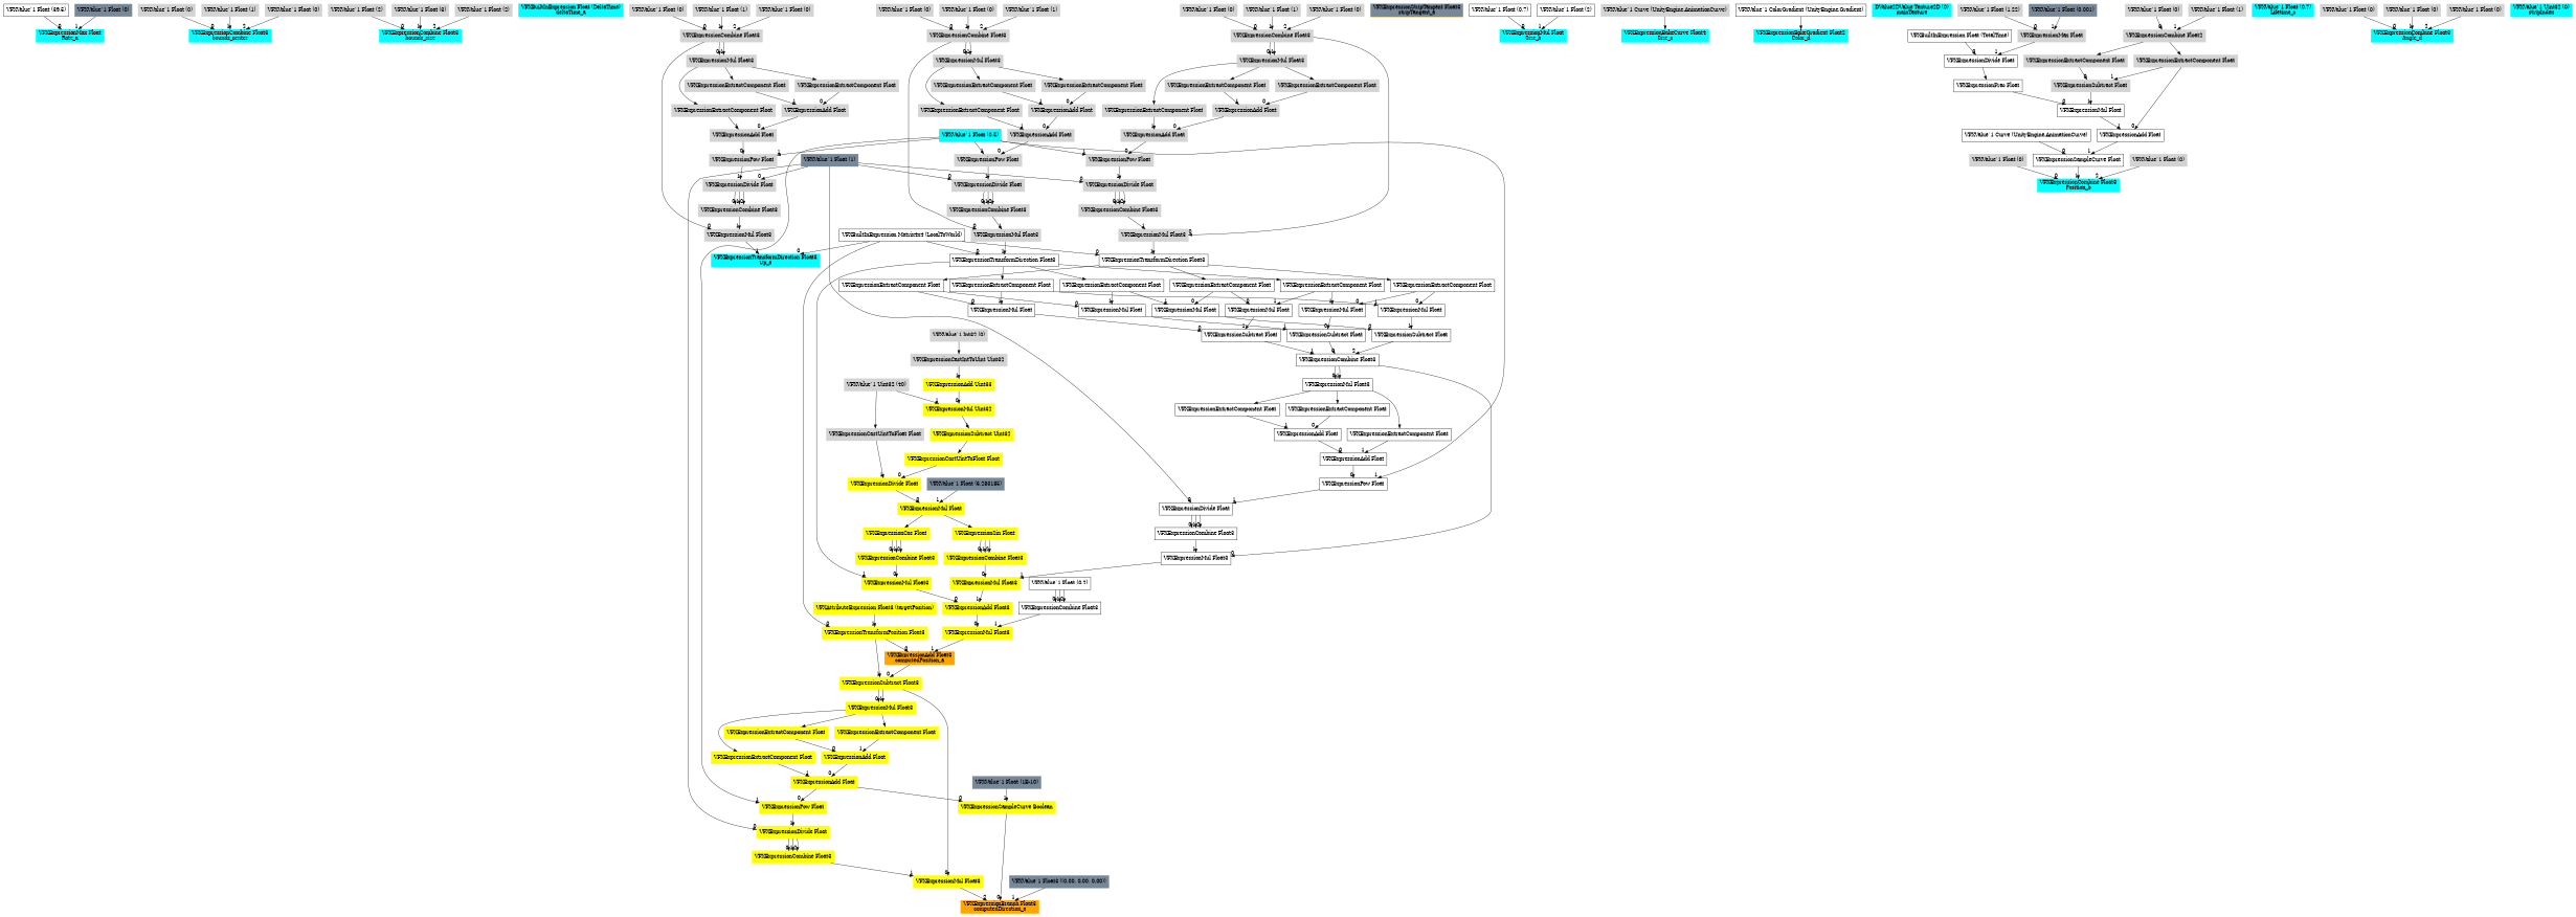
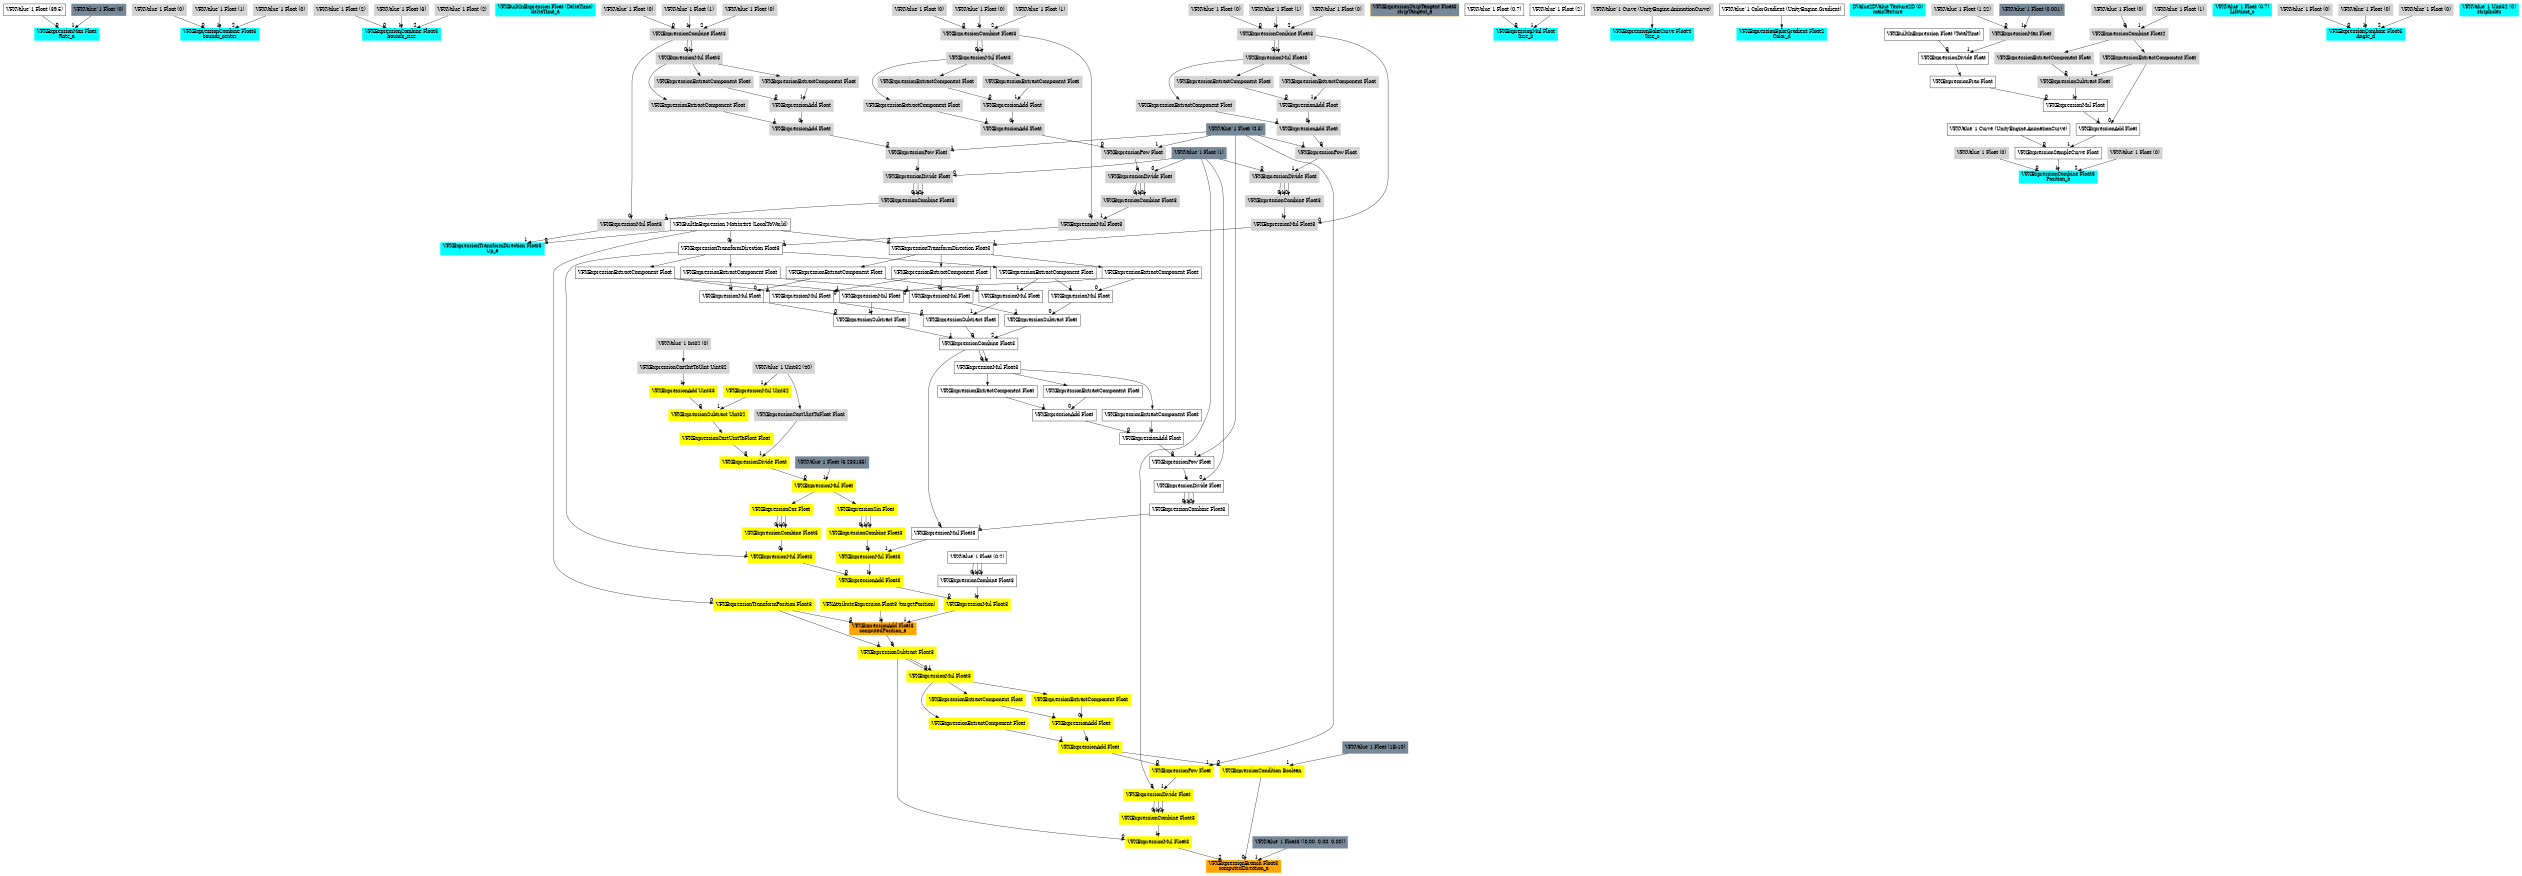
  digraph {
    node [color=lightgray shape=box style=filled]
    edge [headlabel=1]
    n1 [color=cyan label="VFXExpressionMax Float\nRate_a"]
    n2 [label="VFXValue`1 Float (39,5)" color="" style=""]
    n3 [color=lightslategray label="VFXValue`1 Float (0)"]
    n4 [color=cyan label="VFXExpressionCombine Float3\nbounds_center"]
    n5 [label="VFXValue`1 Float (0)"]
    n6 [label="VFXValue`1 Float (1)"]
    n7 [label="VFXValue`1 Float (0)"]
    n8 [color=cyan label="VFXExpressionCombine Float3\nbounds_size"]
    n9 [label="VFXValue`1 Float (2)"]
    n10 [label="VFXValue`1 Float (3)"]
    n11 [label="VFXValue`1 Float (2)"]
    n12 [color=cyan label="VFXBuiltInExpression Float (DeltaTime)\ndeltaTime_a"]
    n13 [color=cyan label="VFXExpressionTransformDirection Float3\nUp_a"]
    n14 [label="VFXBuiltInExpression Matrix4x4 (LocalToWorld)" color="" style=""]
    n15 [color=yellow label="VFXExpressionTransformPosition Float3"]
    n16 [label="VFXExpressionTransformDirection Float3" color="" style=""]
    n17 [label="VFXExpressionTransformDirection Float3" color="" style=""]
    n18 [color=orange label="VFXExpressionAdd Float3\ncomputedPosition_a"]
    n19 [color=yellow label="VFXExpressionSubtract Float3"]
    n20 [color=yellow label="VFXExpressionMul Float3"]
    n21 [label="VFXExpressionExtractComponent Float" color="" style=""]
    n22 [label="VFXExpressionExtractComponent Float" color="" style=""]
    n23 [label="VFXExpressionExtractComponent Float" color="" style=""]
    n24 [label="VFXExpressionExtractComponent Float" color="" style=""]
    n25 [label="VFXExpressionExtractComponent Float" color="" style=""]
    n26 [label="VFXExpressionExtractComponent Float" color="" style=""]
    n27 [label="VFXExpressionMul Float3"]
    n28 [label="VFXExpressionCombine Float3"]
    n29 [label="VFXExpressionMul Float3"]
    n30 [label="VFXExpressionExtractComponent Float"]
    n31 [label="VFXExpressionExtractComponent Float"]
    n32 [label="VFXExpressionExtractComponent Float"]
    n33 [label="VFXValue`1 Float (0)"]
    n34 [label="VFXValue`1 Float (1)"]
    n35 [label="VFXValue`1 Float (0)"]
    n36 [label="VFXExpressionCombine Float3"]
    n37 [label="VFXExpressionDivide Float"]
    n38 [color=lightslategray label="VFXValue`1 Float (1)"]
    n39 [label="VFXExpressionDivide Float"]
    n40 [label="VFXExpressionDivide Float"]
    n41 [label="VFXExpressionDivide Float" color="" style=""]
    n42 [color=yellow label="VFXExpressionDivide Float"]
    n43 [label="VFXExpressionCombine Float3"]
    n44 [label="VFXExpressionCombine Float3"]
    n45 [label="VFXExpressionCombine Float3" color="" style=""]
    n46 [color=yellow label="VFXExpressionCombine Float3"]
    n47 [label="VFXExpressionPow Float"]
    n48 [label="VFXExpressionAdd Float"]
    n49 [label="VFXExpressionAdd Float"]
-   n50 [color=lightslategray label="VFXValue`1 Float (0,5)" fillcolor=cyan]
+   n50 [color=lightslategray label="VFXValue`1 Float (0,5)"]
    n51 [label="VFXExpressionPow Float"]
    n52 [label="VFXExpressionPow Float"]
    n53 [label="VFXExpressionPow Float" color="" style=""]
    n54 [color=yellow label="VFXExpressionPow Float"]
    n55 [color=orange fillcolor=lightslategray label="VFXExpressionStripTangent Float3\nstripTangent_a"]
    n56 [color=cyan label="VFXExpressionMul Float\nSize_b"]
    n57 [label="VFXValue`1 Float (0,7)" color="" style=""]
    n58 [label="VFXValue`1 Float (2)" color="" style=""]
    n59 [color=cyan label="VFXExpressionBakeCurve Float4\nSize_c"]
    n60 [label="VFXValue`1 Curve (UnityEngine.AnimationCurve)"]
    n61 [color=cyan label="VFXExpressionBakeGradient Float2\nColor_d"]
    n62 [label="VFXValue`1 ColorGradient (UnityEngine.Gradient)" color="" style=""]
    n63 [color=cyan label="DValue2DValue Texture2D (0)\nmainTexture"]
    n64 [color=yellow label="VFXExpressionMul Float3"]
    n65 [color=yellow label="VFXExpressionMul Float3"]
    n66 [color=yellow label="VFXAttributeExpression Float3 (targetPosition)"]
    n67 [color=yellow label="VFXExpressionMul Float3"]
    n68 [color=yellow label="VFXExpressionAdd Float3"]
    n69 [color=yellow label="VFXExpressionCombine Float3"]
    n70 [color=yellow label="VFXExpressionCos Float"]
    n71 [color=yellow label="VFXExpressionMul Float"]
    n72 [color=yellow label="VFXExpressionSin Float"]
    n73 [color=yellow label="VFXExpressionCombine Float3"]
    n74 [color=yellow label="VFXExpressionDivide Float"]
    n75 [color=yellow label="VFXExpressionCastUintToFloat Float"]
    n76 [color=yellow label="VFXExpressionSubtract Uint32"]
    n77 [color=yellow label="VFXExpressionAdd Uint33"]
    n78 [label="VFXExpressionCastIntToUint Uint32"]
    n79 [label="VFXValue`1 Int32 (0)"]
    n80 [color=yellow label="VFXExpressionMul Uint32"]
    n81 [label="VFXValue`1 Uint32 (40)"]
    n82 [label="VFXExpressionCastUintToFloat Float"]
    n83 [color=lightslategray label="VFXValue`1 Float (6,283185)"]
    n84 [label="VFXExpressionMul Float" color="" style=""]
    n85 [label="VFXExpressionMul Float" color="" style=""]
    n86 [label="VFXExpressionMul Float" color="" style=""]
    n87 [label="VFXExpressionMul Float" color="" style=""]
    n88 [label="VFXExpressionMul Float" color="" style=""]
    n89 [label="VFXExpressionMul Float" color="" style=""]
    n90 [label="VFXExpressionMul Float3"]
    n91 [label="VFXExpressionCombine Float3"]
    n92 [label="VFXExpressionMul Float3"]
    n93 [label="VFXExpressionExtractComponent Float"]
    n94 [label="VFXExpressionExtractComponent Float"]
    n95 [label="VFXExpressionExtractComponent Float"]
    n96 [label="VFXValue`1 Float (0)"]
    n97 [label="VFXValue`1 Float (0)"]
    n98 [label="VFXValue`1 Float (1)"]
    n99 [label="VFXExpressionAdd Float"]
    n100 [label="VFXExpressionAdd Float"]
    n101 [color=yellow label="VFXExpressionMul Float3"]
    n102 [label="VFXExpressionMul Float3" color="" style=""]
    n103 [label="VFXExpressionCombine Float3" color="" style=""]
    n104 [label="VFXExpressionMul Float3" color="" style=""]
    n105 [label="VFXExpressionExtractComponent Float" color="" style=""]
    n106 [label="VFXExpressionExtractComponent Float" color="" style=""]
    n107 [label="VFXExpressionExtractComponent Float" color="" style=""]
    n108 [label="VFXExpressionSubtract Float" color="" style=""]
    n109 [label="VFXExpressionSubtract Float" color="" style=""]
    n110 [label="VFXExpressionMul Float3"]
    n111 [label="VFXExpressionCombine Float3"]
    n112 [label="VFXExpressionMul Float3"]
    n113 [label="VFXExpressionExtractComponent Float"]
    n114 [label="VFXExpressionExtractComponent Float"]
    n115 [label="VFXExpressionExtractComponent Float"]
    n116 [label="VFXValue`1 Float (0)"]
    n117 [label="VFXValue`1 Float (1)"]
    n118 [label="VFXValue`1 Float (0)"]
    n119 [label="VFXExpressionAdd Float"]
    n120 [label="VFXExpressionAdd Float"]
    n121 [label="VFXExpressionSubtract Float" color="" style=""]
    n122 [label="VFXExpressionAdd Float" color="" style=""]
    n123 [label="VFXExpressionAdd Float" color="" style=""]
    n124 [label="VFXExpressionCombine Float3" color="" style=""]
    n125 [label="VFXValue`1 Float (0,2)" color="" style=""]
    n126 [color=orange label="VFXExpressionBranch Float3\ncomputedDirection_a"]
-   n127 [color=yellow label="VFXExpressionSampleCurve Boolean"]
+   n127 [color=yellow label="VFXExpressionCondition Boolean"]
    n128 [color=yellow label="VFXExpressionAdd Float"]
    n129 [color=yellow label="VFXExpressionAdd Float"]
    n130 [color=yellow label="VFXExpressionExtractComponent Float"]
    n131 [color=yellow label="VFXExpressionExtractComponent Float"]
    n132 [color=yellow label="VFXExpressionExtractComponent Float"]
    n133 [color=lightslategray label="VFXValue`1 Float (1E-10)"]
    n134 [color=lightslategray label="VFXValue`1 Float3 ((0.00, 0.00, 0.00))"]
    n135 [color=cyan label="VFXExpressionCombine Float3\nPosition_b"]
    n136 [label="VFXValue`1 Float (0)"]
    n137 [label="VFXExpressionSampleCurve Float" color="" style=""]
    n138 [label="VFXValue`1 Curve (UnityEngine.AnimationCurve)" color="" style=""]
    n139 [label="VFXExpressionAdd Float" color="" style=""]
    n140 [label="VFXExpressionExtractComponent Float"]
    n141 [label="VFXExpressionSubtract Float"]
    n142 [label="VFXExpressionMul Float" color="" style=""]
    n143 [label="VFXExpressionCombine Float2"]
    n144 [label="VFXExpressionExtractComponent Float"]
    n145 [label="VFXValue`1 Float (0)"]
    n146 [label="VFXValue`1 Float (1)"]
    n147 [label="VFXExpressionFrac Float" color="" style=""]
    n148 [label="VFXExpressionDivide Float" color="" style=""]
    n149 [label="VFXBuiltInExpression Float (TotalTime)" color="" style=""]
    n150 [label="VFXExpressionMax Float"]
    n151 [label="VFXValue`1 Float (1,22)"]
    n152 [color=lightslategray label="VFXValue`1 Float (0,001)"]
    n153 [label="VFXValue`1 Float (0)"]
    n154 [color=cyan label="VFXValue`1 Float (0,7)\nLifetime_c"]
    n155 [color=cyan label="VFXExpressionCombine Float3\nAngle_d"]
    n156 [label="VFXValue`1 Float (0)"]
    n157 [label="VFXValue`1 Float (0)"]
    n158 [label="VFXValue`1 Float (0)"]
    n159 [color=cyan label="VFXValue`1 Uint32 (0)\nstripIndex"]
    n2 -> n1 [headlabel=0]
    n3 -> n1
    n5 -> n4 [headlabel=0]
    n6 -> n4
    n7 -> n4 [headlabel=2]
    n9 -> n8 [headlabel=0]
    n10 -> n8
    n11 -> n8 [headlabel=2]
    n14 -> n13 [headlabel=0]
    n14 -> n15 [headlabel=0]
    n14 -> n16 [headlabel=0]
    n14 -> n17 [headlabel=0]
    n15 -> n18 [headlabel=0]
    n15 -> n19
    n16 -> n20
    n16 -> n21 [headlabel=""]
    n16 -> n22 [headlabel=""]
    n16 -> n23 [headlabel=""]
    n17 -> n24 [headlabel=""]
    n17 -> n25 [headlabel=""]
    n17 -> n26 [headlabel=""]
    n18 -> n19 [headlabel=0]
    n19 -> n64 [headlabel=0]
    n19 -> n64
    n19 -> n65 [headlabel=0]
    n20 -> n68 [headlabel=0]
    n21 -> n84
    n21 -> n85
    n22 -> n86
    n22 -> n87
    n23 -> n88
    n23 -> n89
    n24 -> n84 [headlabel=0]
    n24 -> n88 [headlabel=0]
    n25 -> n86 [headlabel=0]
    n25 -> n89 [headlabel=0]
    n26 -> n85 [headlabel=0]
    n26 -> n87 [headlabel=0]
    n27 -> n13
    n28 -> n27 [headlabel=0]
    n28 -> n29 [headlabel=0]
    n28 -> n29
    n29 -> n30 [headlabel=""]
    n29 -> n31 [headlabel=""]
    n29 -> n32 [headlabel=""]
    n30 -> n49 [headlabel=0]
    n31 -> n49
    n32 -> n48
    n33 -> n28 [headlabel=0]
    n34 -> n28
    n35 -> n28 [headlabel=2]
    n36 -> n27
    n37 -> n36 [headlabel=0]
    n37 -> n36
    n37 -> n36 [headlabel=2]
    n38 -> n37 [headlabel=0]
    n38 -> n39 [headlabel=0]
    n38 -> n40 [headlabel=0]
    n38 -> n41 [headlabel=0]
    n38 -> n42 [headlabel=0]
    n39 -> n43 [headlabel=0]
    n39 -> n43
    n39 -> n43 [headlabel=2]
    n40 -> n44 [headlabel=0]
    n40 -> n44
    n40 -> n44 [headlabel=2]
    n41 -> n45 [headlabel=0]
    n41 -> n45
    n41 -> n45 [headlabel=2]
    n42 -> n46 [headlabel=0]
    n42 -> n46
    n42 -> n46 [headlabel=2]
    n43 -> n90
    n44 -> n110
    n45 -> n102
    n46 -> n65
    n47 -> n37
    n48 -> n47 [headlabel=0]
    n49 -> n48 [headlabel=0]
    n50 -> n47
    n50 -> n51
    n50 -> n52
    n50 -> n53
    n50 -> n54
    n51 -> n39
    n52 -> n40
    n53 -> n41
    n54 -> n42
    n57 -> n56 [headlabel=0]
    n58 -> n56
    n60 -> n59 [headlabel=""]
    n62 -> n61 [headlabel=""]
    n64 -> n130 [headlabel=""]
    n64 -> n131 [headlabel=""]
    n64 -> n132 [headlabel=""]
    n65 -> n126 [headlabel=2]
-   n66 -> n15
+   n66 -> n18
    n67 -> n18
    n68 -> n67 [headlabel=0]
    n69 -> n20 [headlabel=0]
    n70 -> n69 [headlabel=0]
    n70 -> n69
    n70 -> n69 [headlabel=2]
    n71 -> n70 [headlabel=""]
    n71 -> n72 [headlabel=""]
    n72 -> n73 [headlabel=0]
    n72 -> n73
    n72 -> n73 [headlabel=2]
    n73 -> n101 [headlabel=0]
    n74 -> n71 [headlabel=0]
    n75 -> n74 [headlabel=0]
    n76 -> n75 [headlabel=""]
-   n77 -> n80 [headlabel=0]
+   n77 -> n76 [headlabel=0]
    n78 -> n77
    n79 -> n78 [headlabel=""]
    n80 -> n76
    n81 -> n80
    n81 -> n82 [headlabel=""]
    n82 -> n74
    n83 -> n71
    n84 -> n108 [headlabel=0]
    n85 -> n121
    n86 -> n108
    n87 -> n109 [headlabel=0]
    n88 -> n109
    n89 -> n121 [headlabel=0]
    n90 -> n16
    n91 -> n90 [headlabel=0]
    n91 -> n92 [headlabel=0]
    n91 -> n92
    n92 -> n93 [headlabel=""]
    n92 -> n94 [headlabel=""]
    n92 -> n95 [headlabel=""]
    n93 -> n100 [headlabel=0]
    n94 -> n100
    n95 -> n99
    n96 -> n91 [headlabel=0]
    n97 -> n91
    n98 -> n91 [headlabel=2]
    n99 -> n51 [headlabel=0]
    n100 -> n99 [headlabel=0]
    n101 -> n68
    n102 -> n101
    n103 -> n102 [headlabel=0]
    n103 -> n104 [headlabel=0]
    n103 -> n104
    n104 -> n105 [headlabel=""]
    n104 -> n106 [headlabel=""]
    n104 -> n107 [headlabel=""]
    n105 -> n123 [headlabel=0]
    n106 -> n123
    n107 -> n122
    n108 -> n103 [headlabel=0]
    n109 -> n103 [headlabel=2]
    n110 -> n17
    n111 -> n110 [headlabel=0]
    n111 -> n112 [headlabel=0]
    n111 -> n112
    n112 -> n113 [headlabel=""]
    n112 -> n114 [headlabel=""]
    n112 -> n115 [headlabel=""]
    n113 -> n120 [headlabel=0]
    n114 -> n120
    n115 -> n119
    n116 -> n111 [headlabel=0]
    n117 -> n111
    n118 -> n111 [headlabel=2]
    n119 -> n52 [headlabel=0]
    n120 -> n119 [headlabel=0]
    n121 -> n103
    n122 -> n53 [headlabel=0]
    n123 -> n122 [headlabel=0]
    n124 -> n67
    n125 -> n124 [headlabel=0]
    n125 -> n124
    n125 -> n124 [headlabel=2]
    n127 -> n126 [headlabel=0]
    n128 -> n54 [headlabel=0]
    n128 -> n127 [headlabel=0]
    n129 -> n128 [headlabel=0]
    n130 -> n129 [headlabel=0]
    n131 -> n129
    n132 -> n128
    n133 -> n127
    n134 -> n126
    n136 -> n135 [headlabel=0]
    n137 -> n135
    n138 -> n137 [headlabel=0]
    n139 -> n137
    n140 -> n139 [headlabel=0]
    n140 -> n141
    n141 -> n142
    n142 -> n139
    n143 -> n140 [headlabel=""]
    n143 -> n144 [headlabel=""]
    n144 -> n141 [headlabel=0]
    n145 -> n143 [headlabel=0]
    n146 -> n143
    n147 -> n142 [headlabel=0]
    n148 -> n147 [headlabel=""]
    n149 -> n148 [headlabel=0]
    n150 -> n148
    n151 -> n150 [headlabel=0]
    n152 -> n150
    n153 -> n135 [headlabel=2]
    n156 -> n155 [headlabel=0]
    n157 -> n155
    n158 -> n155 [headlabel=2]
  }
